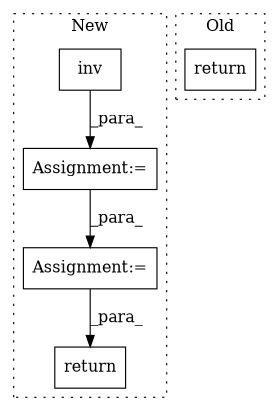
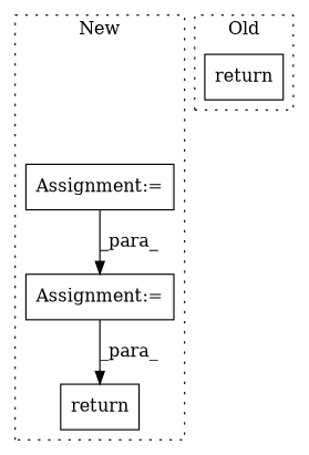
  digraph {
    node [a=41 l=7 shape=box]
-   n1 [a=32 l="4,1" label=inv s="1744,1756"]
    n2 [label=return s=2029]
    n3 [a=7 l=1 label="Assignment:=" s=1926]
    n4 [a=7 l=1 label="Assignment:=" s=1788]
    n5 [label=return s=1077]
    subgraph cluster_1 {
      label=New
      style=dotted
-     n1
      n2
      n3
      n4
    }
    subgraph cluster_2 {
      label=Old
      style=dotted
      n5
    }
-   n1 -> n4 [label=_para_]
    n3 -> n2 [label=_para_]
    n4 -> n3 [label=_para_]
  }
